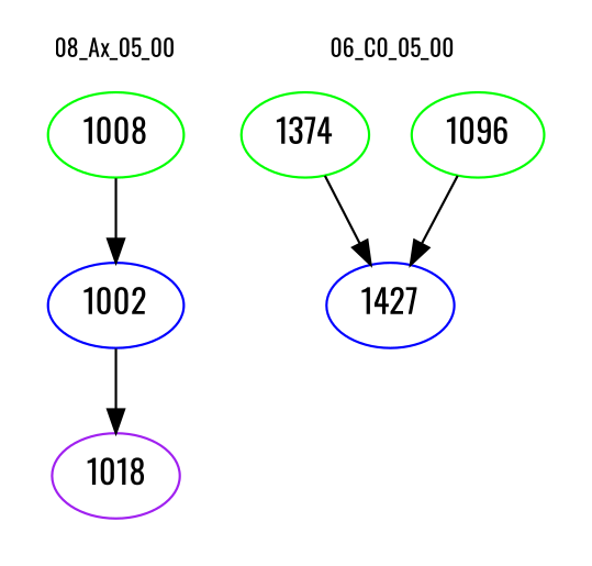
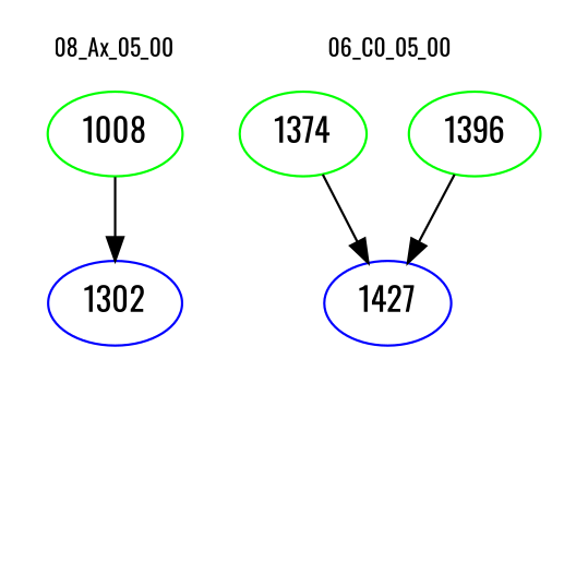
  digraph {
    fontname=Oswald
    node [color=green fontname=Oswald]
    edge [color=black fontname=Oswald]
    n1 [label=1008]
-   n2 [color=blue label=1002]
-   n3 [color=purple label=1018]
-   n4 [label=1096]
+   n2 [color=blue label=1302]
+   n4 [label=1396]
    n5 [label=1374]
    n6 [color=blue label=1427]
    subgraph cluster_1 {
      color=white
      fontsize=10
      label="08_Ax_05_00"
      n1
      n2
-     n3
    }
    subgraph cluster_2 {
      color=white
      fontsize=10
      label="06_C0_05_00"
      n4
      n5
      n6
    }
    n1 -> n2
-   n2 -> n3
    n4 -> n6
    n5 -> n6
  }
